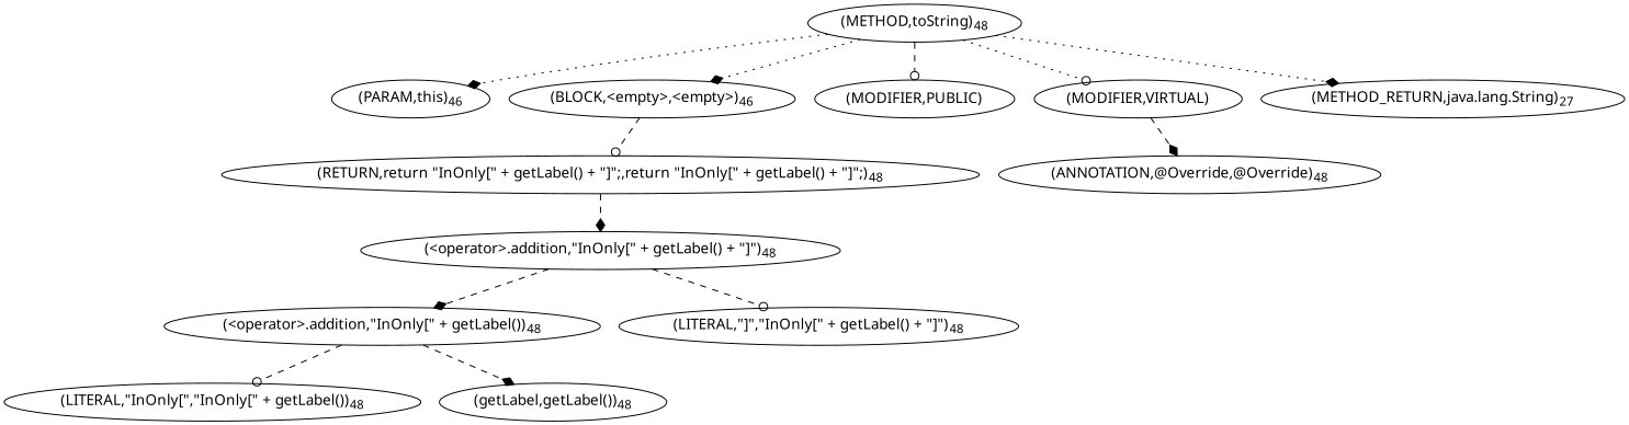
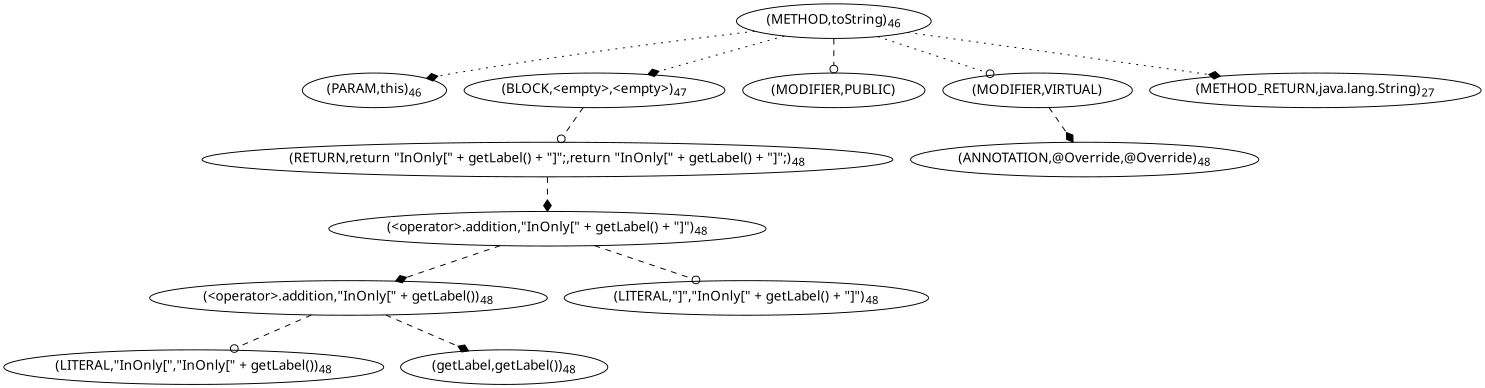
  digraph {
    fontname="Noto Sans"
    node [fontname="Noto Sans"]
    edge [arrowhead=diamond fontname="Noto Sans" style=dashed]
-   n1 [label=<(METHOD,toString)<SUB>48</SUB>>]
+   n1 [label=<(METHOD,toString)<SUB>46</SUB>>]
    n2 [label=<(PARAM,this)<SUB>46</SUB>>]
-   n3 [label=<(BLOCK,&lt;empty&gt;,&lt;empty&gt;)<SUB>46</SUB>>]
+   n3 [label=<(BLOCK,&lt;empty&gt;,&lt;empty&gt;)<SUB>47</SUB>>]
    n4 [label=<(MODIFIER,PUBLIC)>]
    n5 [label=<(MODIFIER,VIRTUAL)>]
    n6 [label=<(METHOD_RETURN,java.lang.String)<SUB>27</SUB>>]
    n7 [label=<(RETURN,return &quot;InOnly[&quot; + getLabel() + &quot;]&quot;;,return &quot;InOnly[&quot; + getLabel() + &quot;]&quot;;)<SUB>48</SUB>>]
    n8 [label=<(ANNOTATION,@Override,@Override)<SUB>48</SUB>>]
    n9 [label=<(&lt;operator&gt;.addition,&quot;InOnly[&quot; + getLabel() + &quot;]&quot;)<SUB>48</SUB>>]
    n10 [label=<(&lt;operator&gt;.addition,&quot;InOnly[&quot; + getLabel())<SUB>48</SUB>>]
    n11 [label=<(LITERAL,&quot;]&quot;,&quot;InOnly[&quot; + getLabel() + &quot;]&quot;)<SUB>48</SUB>>]
    n12 [label=<(LITERAL,&quot;InOnly[&quot;,&quot;InOnly[&quot; + getLabel())<SUB>48</SUB>>]
    n13 [label=<(getLabel,getLabel())<SUB>48</SUB>>]
    n1 -> n2 [style=dotted]
    n1 -> n3 [style=dotted]
    n1 -> n4 [arrowhead=odot]
    n1 -> n5 [arrowhead=odot style=dotted]
    n1 -> n6 [style=dotted]
    n3 -> n7 [arrowhead=odot]
    n5 -> n8
    n7 -> n9
    n9 -> n10
    n9 -> n11 [arrowhead=odot]
    n10 -> n12 [arrowhead=odot]
    n10 -> n13
  }
